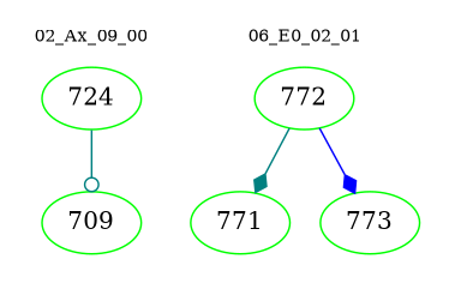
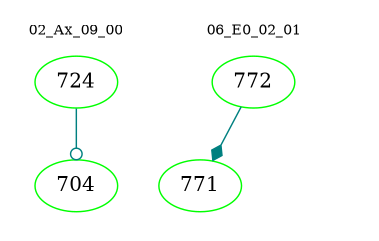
  digraph {
    node [color=green]
    edge [arrowhead=diamond color=teal]
    n1 [label=724]
-   n2 [label=709]
+   n2 [label=704]
    n3 [label=772]
    n4 [label=771]
-   n5 [label=773]
    subgraph cluster_1 {
      color=white
      fontsize=10
      label="02_Ax_09_00"
      n1
      n2
    }
    subgraph cluster_2 {
      color=white
      fontsize=10
      label="06_E0_02_01"
      n3
      n4
-     n5
    }
    n1 -> n2 [arrowhead=odot]
    n3 -> n4
-   n3 -> n5 [color=blue]
  }
